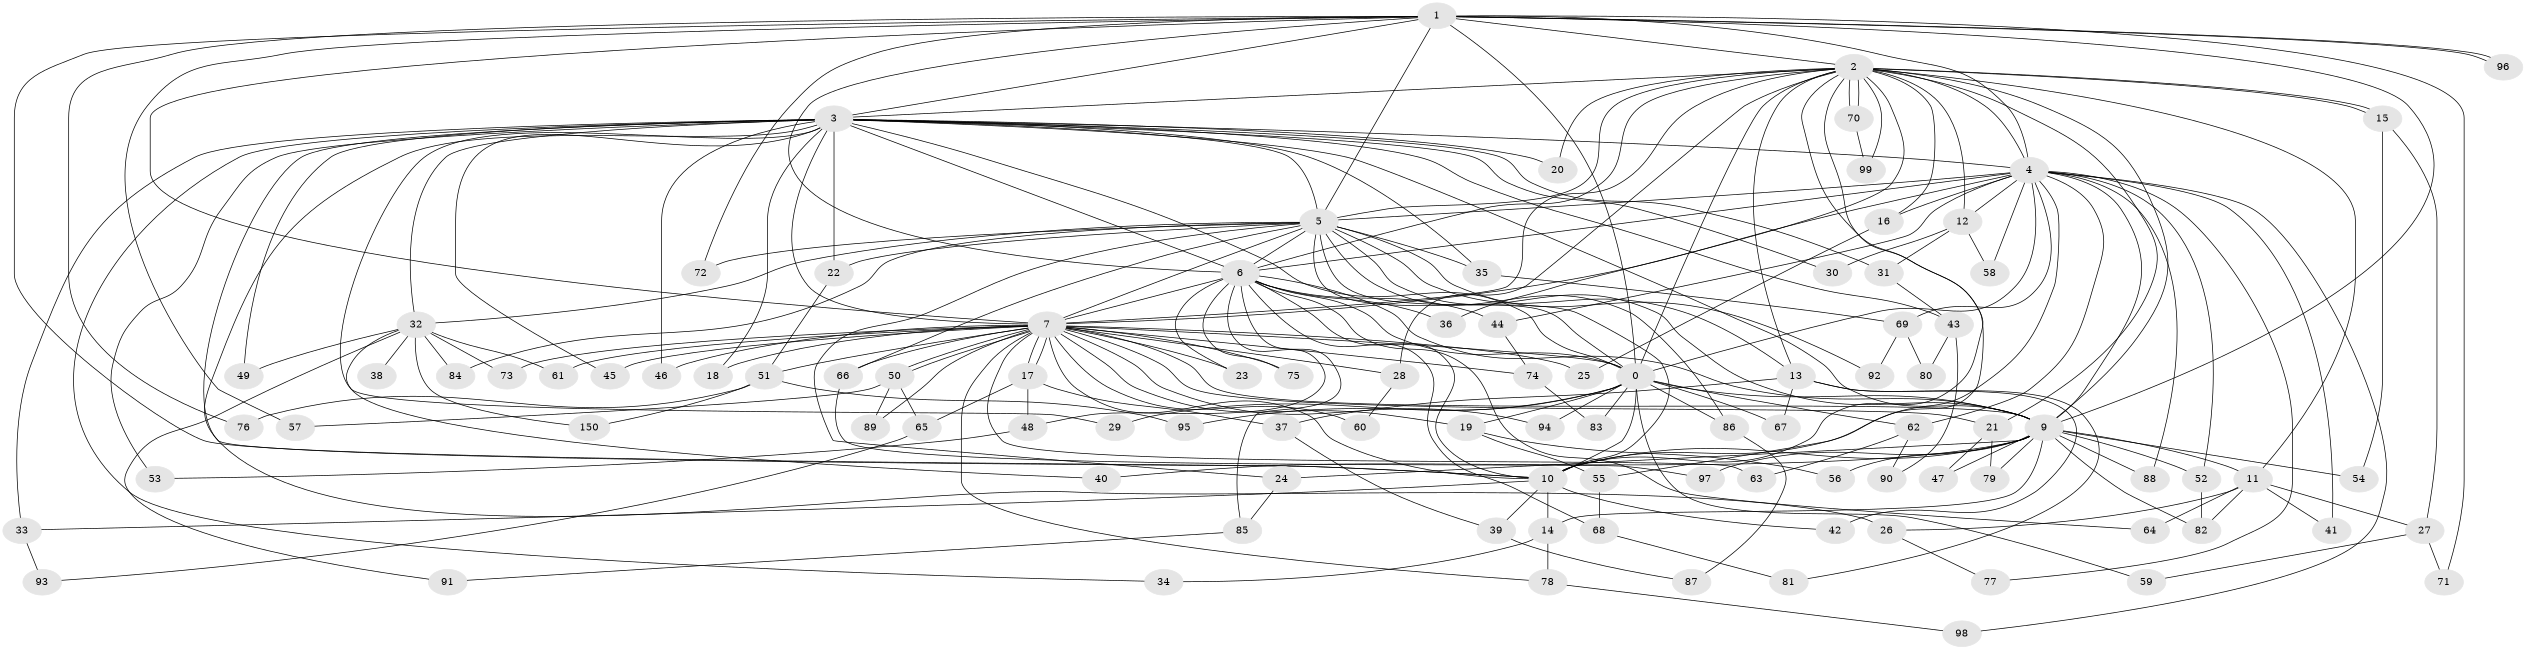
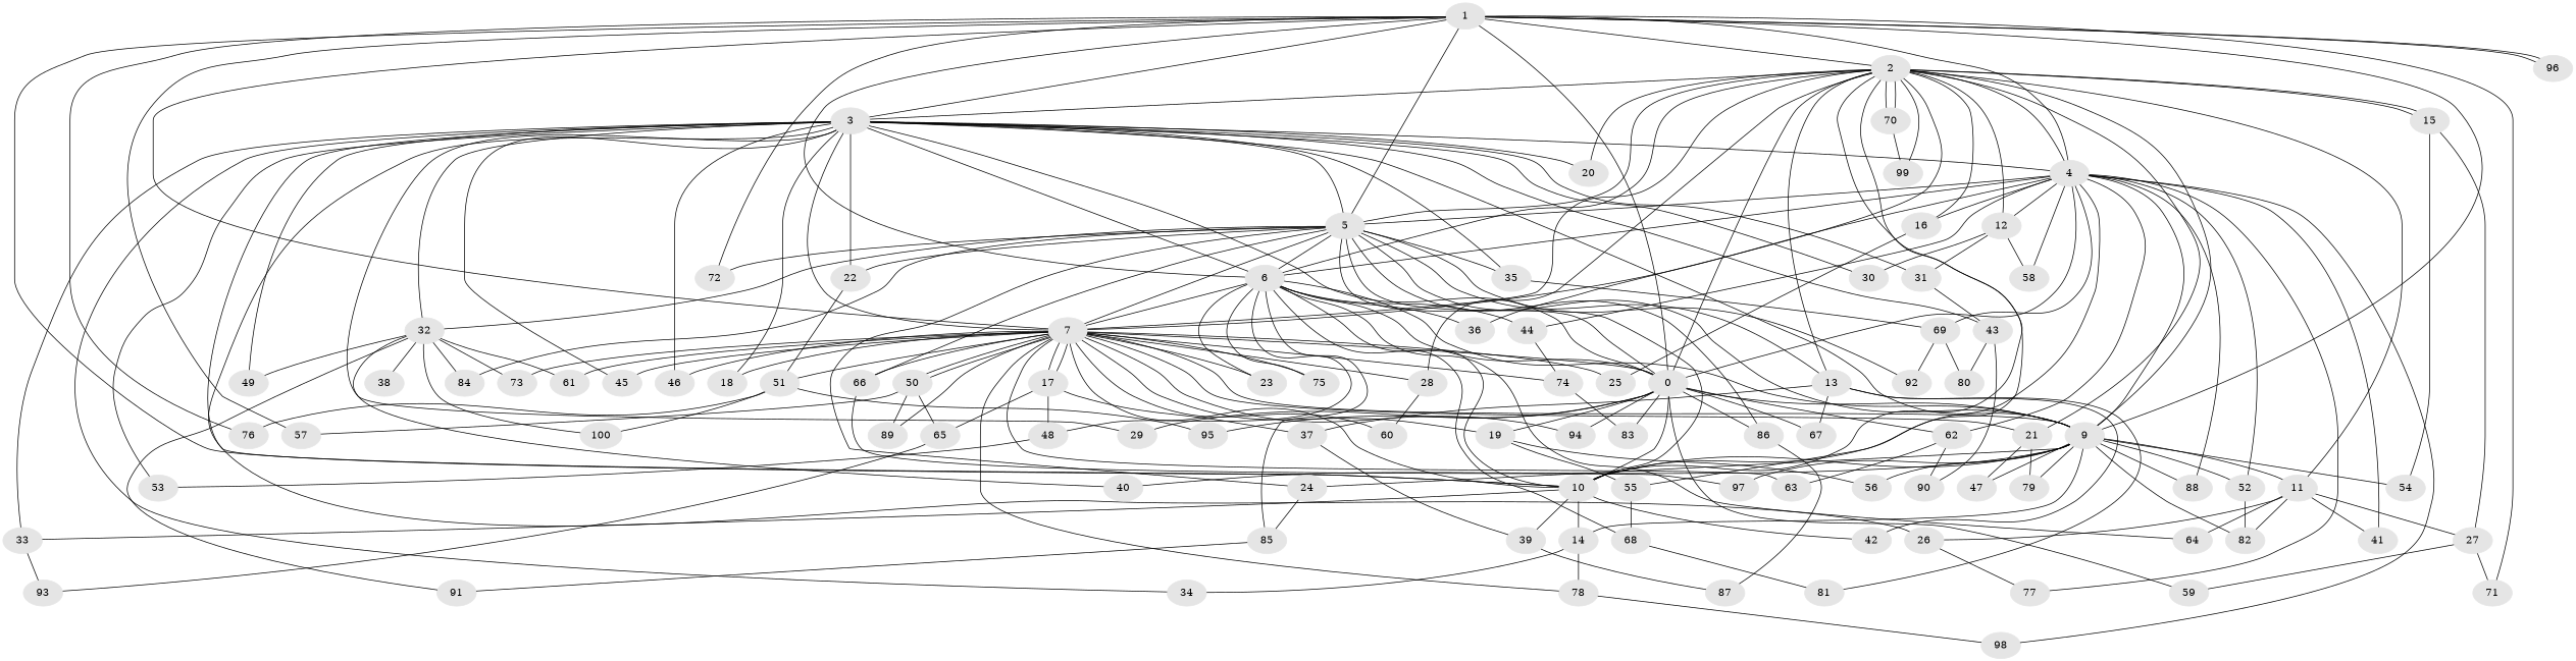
  graph {
    node [color=gray90 style=filled]
    1
    2
    3
    4
    5
    6
    7
    n8 [label=0]
    9
    10
    57
    71
    72
    76
    96
    11
    12
    13
    15
    16
    20
    21
    28
    36
    55
    70
    99
    18
    22
    26
    29
    30
    31
    32
    33
    34
    35
    43
    45
    46
    49
    53
    41
    44
    52
    58
    62
    69
    77
    88
    98
    24
    66
    84
    86
    92
    23
    48
    64
    68
    75
    85
    17
    19
    25
    50
    51
    60
    61
    63
    73
    74
    78
    89
    94
    59
    67
    83
    95
    14
    40
    47
    54
    56
    79
    82
    97
    39
    42
    27
    37
    81
    38
    91
-   100 [label=150]
+   100
    93
    80
    90
    87
    65
    1 -- 2
    1 -- 3
    1 -- 4
    1 -- 5
    1 -- 6
    1 -- 7
    1 -- n8
    1 -- 9
    1 -- 10
    1 -- 57
    1 -- 71
    1 -- 72
    1 -- 76
    1 -- 96
    1 -- 96
    2 -- 3
    2 -- 4
    2 -- 5
    2 -- 6
    2 -- 7
    2 -- n8
    2 -- 9
    2 -- 10
    2 -- 11
    2 -- 12
    2 -- 13
    2 -- 15
    2 -- 15
    2 -- 16
    2 -- 20
    2 -- 21
    2 -- 28
    2 -- 36
    2 -- 55
    2 -- 70
    2 -- 70
    2 -- 99
    3 -- 4
    3 -- 5
    3 -- 6
    3 -- 7
    3 -- n8
    3 -- 9
    3 -- 10
    3 -- 20
    3 -- 18
    3 -- 22
    3 -- 26
    3 -- 29
    3 -- 30
    3 -- 31
    3 -- 32
    3 -- 33
    3 -- 34
    3 -- 35
    3 -- 43
    3 -- 45
    3 -- 46
    3 -- 49
    3 -- 53
    4 -- 5
    4 -- 6
    4 -- 7
    4 -- n8
    4 -- 9
    4 -- 10
    4 -- 12
    4 -- 16
    4 -- 41
    4 -- 44
    4 -- 52
    4 -- 58
    4 -- 62
    4 -- 69
    4 -- 77
    4 -- 88
    4 -- 98
    5 -- 6
    5 -- 7
    5 -- n8
    5 -- 9
    5 -- 10
    5 -- 72
    5 -- 13
    5 -- 22
    5 -- 32
    5 -- 35
    5 -- 24
    5 -- 66
    5 -- 84
    5 -- 86
    5 -- 92
    6 -- 7
    6 -- n8
    6 -- 9
    6 -- 10
    6 -- 36
    6 -- 44
    6 -- 23
    6 -- 48
    6 -- 64
    6 -- 68
    6 -- 75
    6 -- 85
    7 -- n8
    7 -- 9
    7 -- 10
    7 -- 21
    7 -- 28
    7 -- 18
    7 -- 45
    7 -- 46
    7 -- 66
    7 -- 23
    7 -- 75
    7 -- 17
    7 -- 17
    7 -- 19
    7 -- 25
    7 -- 50
    7 -- 50
    7 -- 51
    7 -- 60
    7 -- 61
    7 -- 63
    7 -- 73
    7 -- 74
    7 -- 78
    7 -- 89
    7 -- 94
    n8 -- 9
    n8 -- 10
    n8 -- 29
    n8 -- 62
    n8 -- 86
    n8 -- 19
    n8 -- 94
    n8 -- 59
    n8 -- 67
    n8 -- 83
    n8 -- 95
    9 -- 10
    9 -- 11
    9 -- 52
    9 -- 88
    9 -- 24
    9 -- 14
    9 -- 40
    9 -- 47
    9 -- 54
    9 -- 56
    9 -- 79
    9 -- 82
    9 -- 97
    10 -- 33
    10 -- 14
    10 -- 39
    10 -- 42
    11 -- 26
    11 -- 41
    11 -- 64
    11 -- 82
    11 -- 27
    12 -- 30
    12 -- 31
    12 -- 58
    13 -- 67
    13 -- 42
    13 -- 37
    13 -- 81
    15 -- 54
    15 -- 27
    16 -- 25
    21 -- 47
    21 -- 79
    28 -- 60
    55 -- 68
    70 -- 99
    22 -- 51
    26 -- 77
    31 -- 43
    32 -- 49
    32 -- 84
    32 -- 61
    32 -- 73
    32 -- 40
    32 -- 38
    32 -- 91
    32 -- 100
    33 -- 93
    35 -- 69
    43 -- 80
    43 -- 90
    44 -- 74
    52 -- 82
    62 -- 63
    62 -- 90
    69 -- 92
    69 -- 80
    24 -- 85
    66 -- 97
    86 -- 87
    48 -- 53
    68 -- 81
    85 -- 91
    17 -- 48
    17 -- 37
    17 -- 65
    19 -- 55
    19 -- 56
    50 -- 57
    50 -- 89
    50 -- 65
    51 -- 76
    51 -- 95
    51 -- 100
    74 -- 83
    78 -- 98
    14 -- 34
    14 -- 78
    39 -- 87
    27 -- 71
    27 -- 59
    37 -- 39
    65 -- 93
  }
